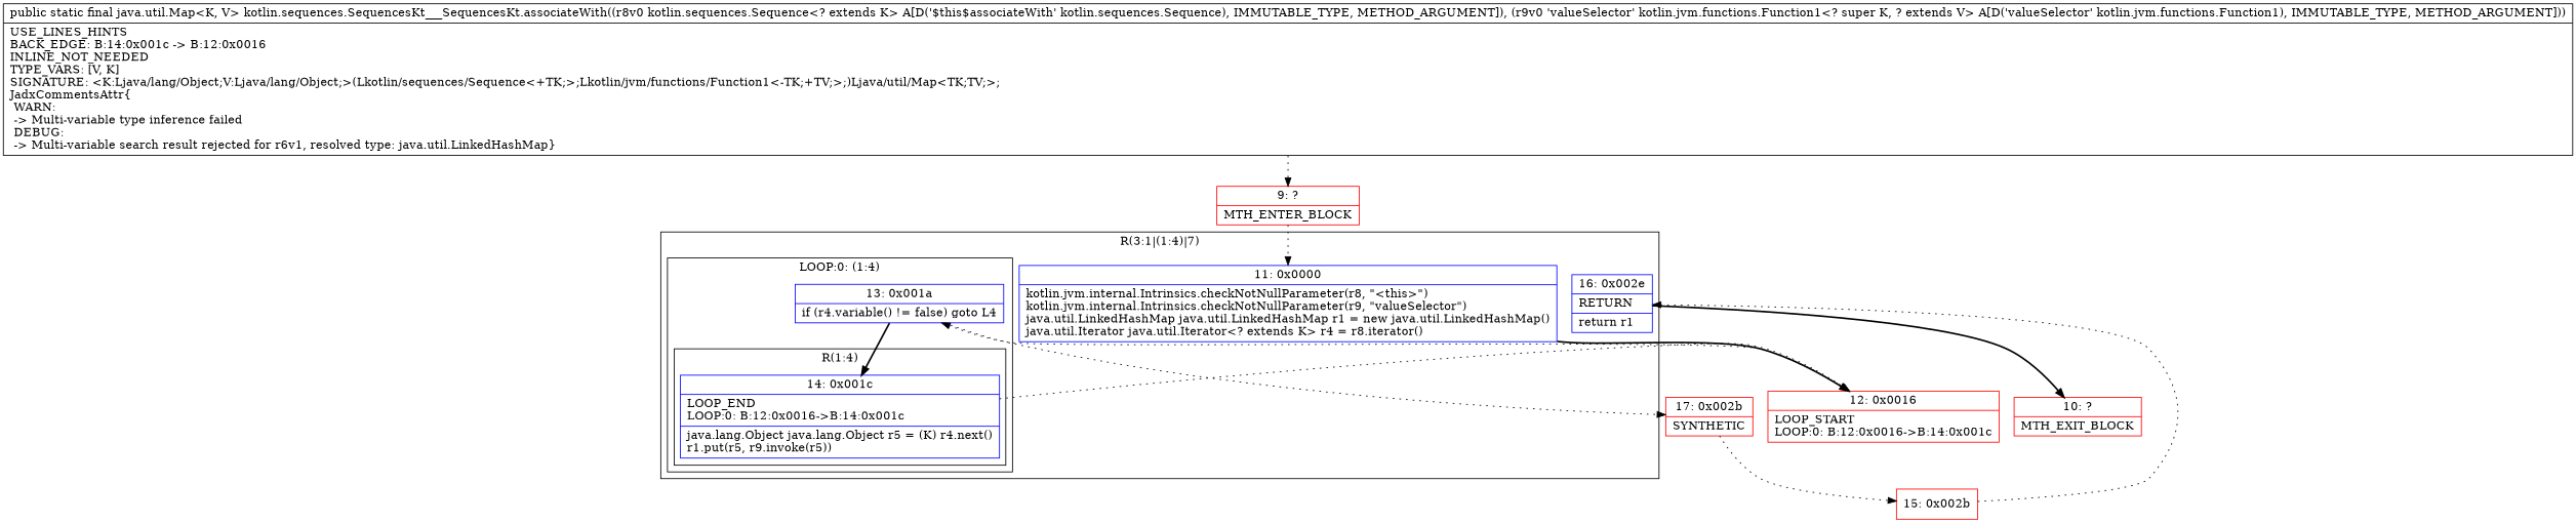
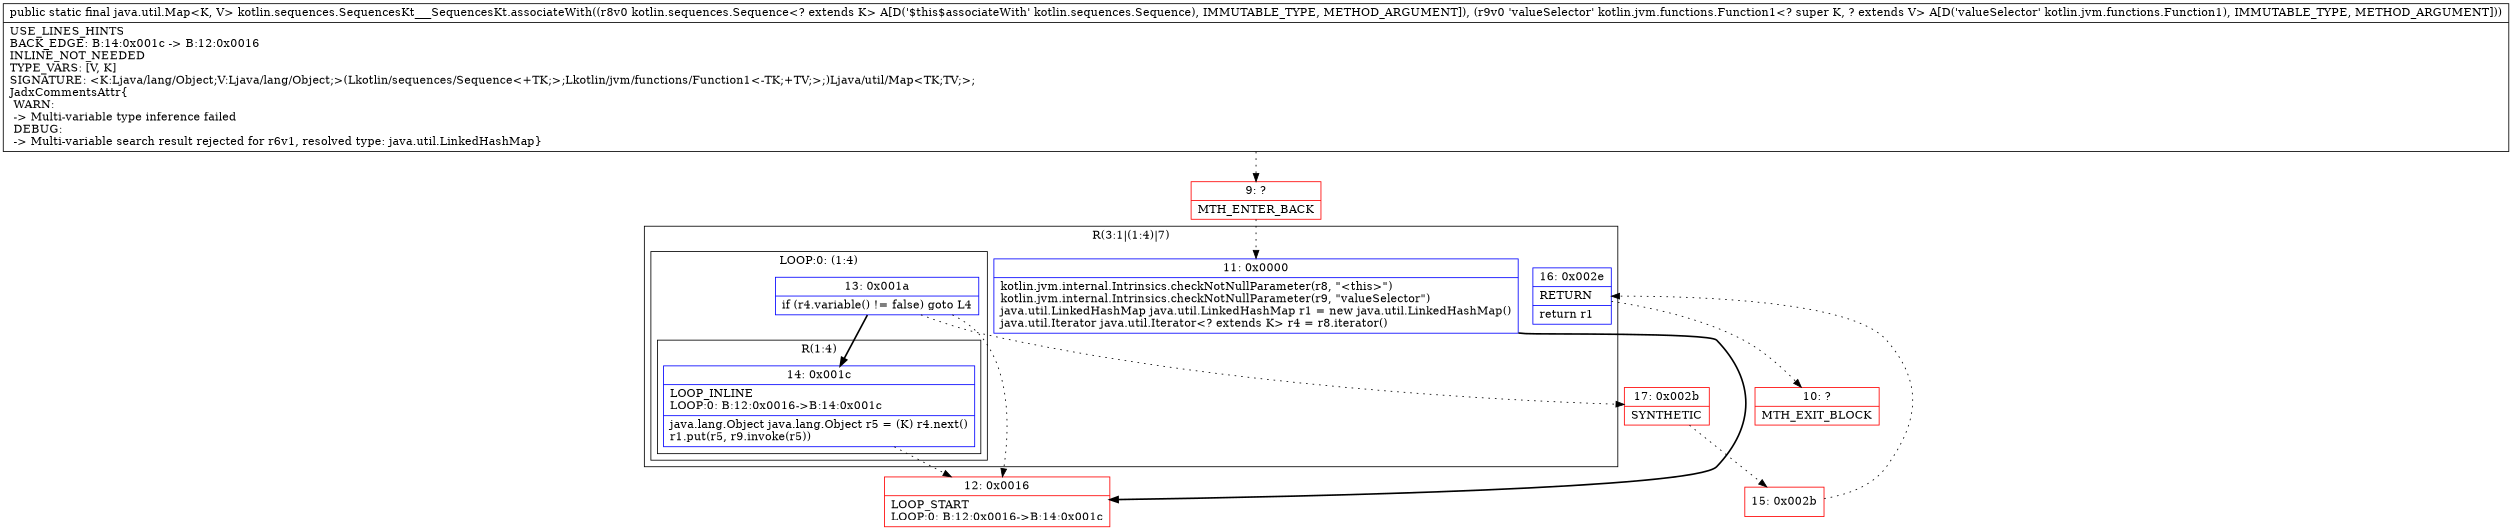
  digraph {
    node [color=red shape=record]
    edge [style=dotted]
-   n1 [color=blue label="{14\:\ 0x001c|LOOP_END\lLOOP:0: B:12:0x0016\-\>B:14:0x001c\l|java.lang.Object java.lang.Object r5 = (K) r4.next()\lr1.put(r5, r9.invoke(r5))\l}"]
+   n1 [color=blue label="{14\:\ 0x001c|LOOP_INLINE\lLOOP:0: B:12:0x0016\-\>B:14:0x001c\l|java.lang.Object java.lang.Object r5 = (K) r4.next()\lr1.put(r5, r9.invoke(r5))\l}"]
    n2 [color=blue label="{13\:\ 0x001a|if (r4.variable() != false) goto L4\l}"]
    n3 [color=blue label="{11\:\ 0x0000|kotlin.jvm.internal.Intrinsics.checkNotNullParameter(r8, \"\<this\>\")\lkotlin.jvm.internal.Intrinsics.checkNotNullParameter(r9, \"valueSelector\")\ljava.util.LinkedHashMap java.util.LinkedHashMap r1 = new java.util.LinkedHashMap()\ljava.util.Iterator java.util.Iterator\<? extends K\> r4 = r8.iterator()\l}"]
    n4 [color=blue label="{16\:\ 0x002e|RETURN\l|return r1\l}"]
    n5 [label="{12\:\ 0x0016|LOOP_START\lLOOP:0: B:12:0x0016\-\>B:14:0x001c\l}"]
    n6 [label="{17\:\ 0x002b|SYNTHETIC\l}"]
    n7 [label="{10\:\ ?|MTH_EXIT_BLOCK\l}"]
    n8 [label="{15\:\ 0x002b}"]
-   n9 [label="{9\:\ ?|MTH_ENTER_BLOCK\l}"]
+   n9 [label="{9\:\ ?|MTH_ENTER_BACK\l}"]
    n10 [label="{public static final java.util.Map\<K, V\> kotlin.sequences.SequencesKt___SequencesKt.associateWith((r8v0 kotlin.sequences.Sequence\<? extends K\> A[D('$this$associateWith' kotlin.sequences.Sequence), IMMUTABLE_TYPE, METHOD_ARGUMENT]), (r9v0 'valueSelector' kotlin.jvm.functions.Function1\<? super K, ? extends V\> A[D('valueSelector' kotlin.jvm.functions.Function1), IMMUTABLE_TYPE, METHOD_ARGUMENT]))  | USE_LINES_HINTS\lBACK_EDGE: B:14:0x001c \-\> B:12:0x0016\lINLINE_NOT_NEEDED\lTYPE_VARS: [V, K]\lSIGNATURE: \<K:Ljava\/lang\/Object;V:Ljava\/lang\/Object;\>(Lkotlin\/sequences\/Sequence\<+TK;\>;Lkotlin\/jvm\/functions\/Function1\<\-TK;+TV;\>;)Ljava\/util\/Map\<TK;TV;\>;\lJadxCommentsAttr\{\l WARN: \l \-\> Multi\-variable type inference failed\l DEBUG: \l \-\> Multi\-variable search result rejected for r6v1, resolved type: java.util.LinkedHashMap\}\l}" color=""]
    subgraph cluster_1 {
      label="R(3:1|(1:4)|7)"
      n3
      n4
      subgraph cluster_2 {
        label="LOOP:0: (1:4)"
        n2
        subgraph cluster_3 {
          label="R(1:4)"
          n1
        }
      }
    }
    n1 -> n5
    n2 -> n1 [style=bold]
    n2 -> n6
    n3 -> n5 [style=bold]
-   n4 -> n7 [style=bold]
-   n5 -> n2
+   n4 -> n7
+   n2 -> n5
    n6 -> n8
    n8 -> n4
    n9 -> n3
    n10 -> n9
  }
